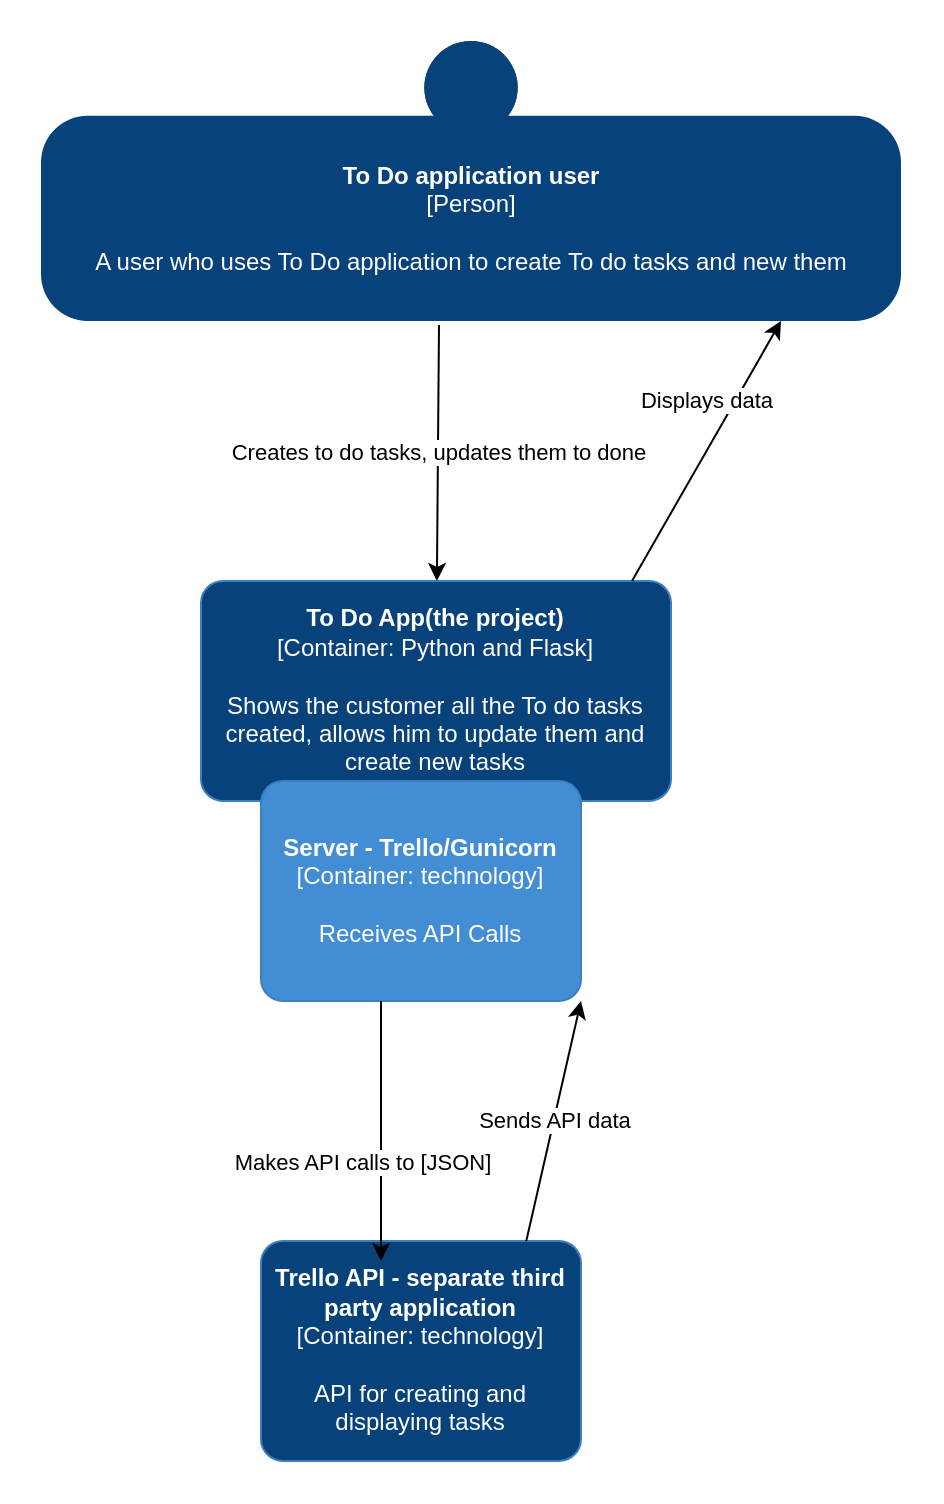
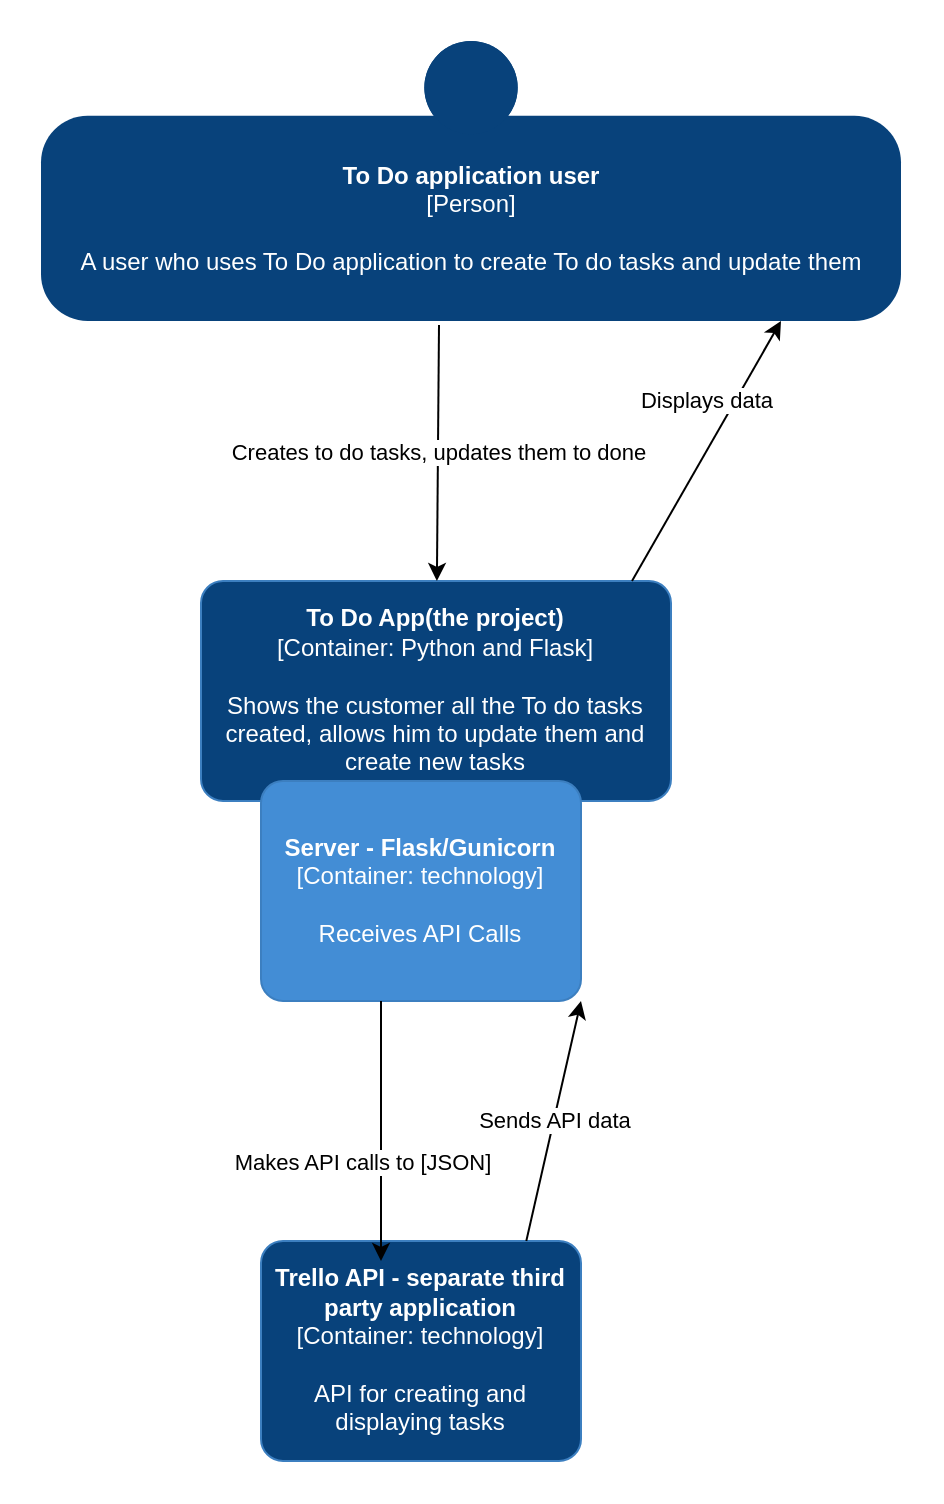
  <mxCell id="0" />
  <mxCell id="1" parent="0" />
- <mxCell id="2" value="&lt;b&gt;To Do application user&lt;/b&gt;&lt;div&gt;[Person]&lt;/div&gt;&lt;br&gt;&lt;div&gt;A user who uses To Do application to create To do tasks and new them&lt;/div&gt;" style="html=1;dashed=0;whitespace=wrap;fillColor=#08427b;strokeColor=none;fontColor=#ffffff;shape=mxgraph.c4.person;align=center;metaEdit=1;points=[[0.5,0,0],[1,0.5,0],[1,0.75,0],[0.75,1,0],[0.5,1,0],[0.25,1,0],[0,0.75,0],[0,0.5,0]];metaData={&quot;c4Type&quot;:{&quot;editable&quot;:false}};" parent="1" vertex="1"><mxGeometry x="20" y="20" width="430" height="140" as="geometry" /></mxCell>
+ <mxCell id="2" value="&lt;b&gt;To Do application user&lt;/b&gt;&lt;div&gt;[Person]&lt;/div&gt;&lt;br&gt;&lt;div&gt;A user who uses To Do application to create To do tasks and update them&lt;/div&gt;" style="html=1;dashed=0;whitespace=wrap;fillColor=#08427b;strokeColor=none;fontColor=#ffffff;shape=mxgraph.c4.person;align=center;metaEdit=1;points=[[0.5,0,0],[1,0.5,0],[1,0.75,0],[0.75,1,0],[0.5,1,0],[0.25,1,0],[0,0.75,0],[0,0.5,0]];metaData={&quot;c4Type&quot;:{&quot;editable&quot;:false}};" parent="1" vertex="1"><mxGeometry x="20" y="20" width="430" height="140" as="geometry" /></mxCell>
  <mxCell id="3" value="&lt;b&gt;To Do App(the project)&lt;/b&gt;&lt;div&gt;[Container: Python and Flask]&lt;/div&gt;&lt;br&gt;&lt;div&gt;Shows the customer all the To do tasks created, allows him to update them and create new tasks&lt;/div&gt;" style="rounded=1;whiteSpace=wrap;html=1;labelBackgroundColor=none;fillColor=#08427b;fontColor=#ffffff;align=center;arcSize=10;strokeColor=#3C7FC0;metaEdit=1;metaData={&quot;c4Type&quot;:{&quot;editable&quot;:false}};points=[[0.25,0,0],[0.5,0,0],[0.75,0,0],[1,0.25,0],[1,0.5,0],[1,0.75,0],[0.75,1,0],[0.5,1,0],[0.25,1,0],[0,0.75,0],[0,0.5,0],[0,0.25,0]];" parent="1" vertex="1"><mxGeometry x="100" y="290" width="235" height="110" as="geometry" /></mxCell>
  <mxCell id="4" value="&lt;b&gt;Trello API - separate third party application&lt;/b&gt;&lt;div&gt;[Container: technology]&lt;/div&gt;&lt;br&gt;&lt;div&gt;API for creating and displaying tasks&lt;/div&gt;" style="rounded=1;whiteSpace=wrap;html=1;labelBackgroundColor=none;fillColor=#08427b;fontColor=#ffffff;align=center;arcSize=10;strokeColor=#3C7FC0;metaEdit=1;metaData={&quot;c4Type&quot;:{&quot;editable&quot;:false}};points=[[0.25,0,0],[0.5,0,0],[0.75,0,0],[1,0.25,0],[1,0.5,0],[1,0.75,0],[0.75,1,0],[0.5,1,0],[0.25,1,0],[0,0.75,0],[0,0.5,0],[0,0.25,0]];" parent="1" vertex="1"><mxGeometry x="130" y="620" width="160" height="110.0" as="geometry" /></mxCell>
- <mxCell id="5" value="&lt;b&gt;Server - Trello/Gunicorn &lt;/b&gt;&lt;div&gt;[Container: technology]&lt;/div&gt;&lt;br&gt;&lt;div&gt;Receives API Calls&lt;/div&gt;" style="rounded=1;whiteSpace=wrap;html=1;labelBackgroundColor=none;fillColor=#438DD5;fontColor=#ffffff;align=center;arcSize=10;strokeColor=#3C7FC0;metaEdit=1;metaData={&quot;c4Type&quot;:{&quot;editable&quot;:false}};points=[[0.25,0,0],[0.5,0,0],[0.75,0,0],[1,0.25,0],[1,0.5,0],[1,0.75,0],[0.75,1,0],[0.5,1,0],[0.25,1,0],[0,0.75,0],[0,0.5,0],[0,0.25,0]];" parent="1" vertex="1"><mxGeometry x="130" y="390" width="160" height="110.0" as="geometry" /></mxCell>
+ <mxCell id="5" value="&lt;b&gt;Server - Flask/Gunicorn &lt;/b&gt;&lt;div&gt;[Container: technology]&lt;/div&gt;&lt;br&gt;&lt;div&gt;Receives API Calls&lt;/div&gt;" style="rounded=1;whiteSpace=wrap;html=1;labelBackgroundColor=none;fillColor=#438DD5;fontColor=#ffffff;align=center;arcSize=10;strokeColor=#3C7FC0;metaEdit=1;metaData={&quot;c4Type&quot;:{&quot;editable&quot;:false}};points=[[0.25,0,0],[0.5,0,0],[0.75,0,0],[1,0.25,0],[1,0.5,0],[1,0.75,0],[0.75,1,0],[0.5,1,0],[0.25,1,0],[0,0.75,0],[0,0.5,0],[0,0.25,0]];" parent="1" vertex="1"><mxGeometry x="130" y="390" width="160" height="110.0" as="geometry" /></mxCell>
  <mxCell id="6" value="" style="endArrow=classic;html=1;" parent="1" edge="1"><mxGeometry relative="1" as="geometry"><mxPoint x="190" y="500" as="sourcePoint" /><mxPoint x="190" y="630" as="targetPoint" /></mxGeometry></mxCell>
  <mxCell id="7" value="Makes API calls to [JSON]" style="edgeLabel;resizable=0;html=1;align=center;verticalAlign=middle;" parent="6" connectable="0" vertex="1"><mxGeometry relative="1" as="geometry"><mxPoint x="-10" y="15" as="offset" /></mxGeometry></mxCell>
  <mxCell id="8" value="" style="endArrow=classic;html=1;" parent="1" target="3" edge="1"><mxGeometry relative="1" as="geometry"><mxPoint x="219" y="162" as="sourcePoint" /><mxPoint x="226" y="270" as="targetPoint" /></mxGeometry></mxCell>
  <mxCell id="9" value="Creates to do tasks, updates them to done" style="edgeLabel;resizable=0;html=1;align=center;verticalAlign=middle;" parent="8" connectable="0" vertex="1"><mxGeometry relative="1" as="geometry" /></mxCell>
  <mxCell id="10" value="" style="endArrow=classic;html=1;exitX=0.917;exitY=0;exitDx=0;exitDy=0;exitPerimeter=0;" parent="1" source="3" edge="1"><mxGeometry relative="1" as="geometry"><mxPoint x="360" y="270" as="sourcePoint" /><mxPoint x="390" y="160" as="targetPoint" /></mxGeometry></mxCell>
  <mxCell id="11" value="Displays data" style="edgeLabel;resizable=0;html=1;align=center;verticalAlign=middle;" parent="10" connectable="0" vertex="1"><mxGeometry relative="1" as="geometry"><mxPoint y="-25" as="offset" /></mxGeometry></mxCell>
  <mxCell id="12" value="" style="endArrow=classic;html=1;exitX=0.7;exitY=0;exitDx=0;exitDy=0;exitPerimeter=0;" edge="1" parent="1"><mxGeometry relative="1" as="geometry"><mxPoint x="262.65" y="620" as="sourcePoint" /><mxPoint x="290" y="500" as="targetPoint" /><Array as="points"><mxPoint x="290" y="500" /></Array></mxGeometry></mxCell>
  <mxCell id="13" value="Sends API data" style="edgeLabel;resizable=0;html=1;align=center;verticalAlign=middle;" connectable="0" vertex="1" parent="12"><mxGeometry relative="1" as="geometry" /></mxCell>
